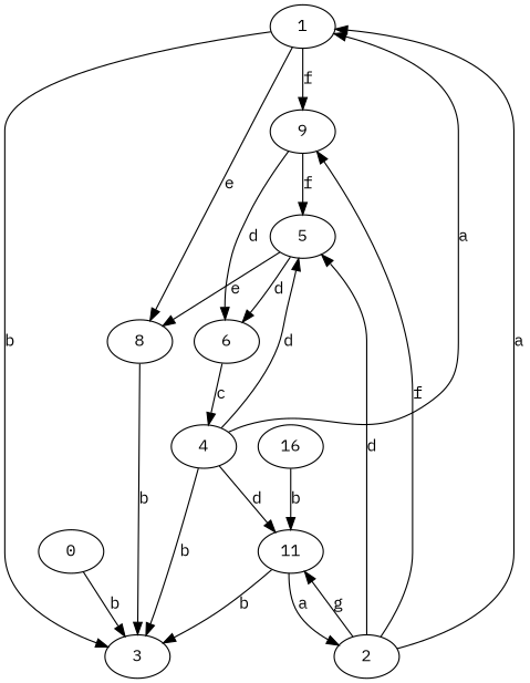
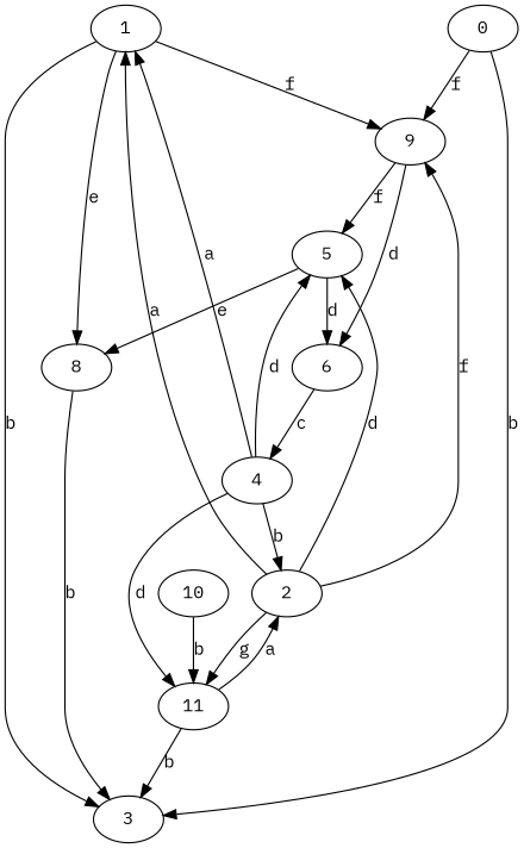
  strict digraph {
    fontname="IBM Plex Mono"
    node [fontname="IBM Plex Mono"]
    edge [fontname="IBM Plex Mono"]
    1
    3
    8
    9
    4
    5
    11
    6
    2
-   10 [label=16]
+   10
    0
    1 -> 3 [label=b]
    1 -> 8 [label=e]
    1 -> 9 [label=f]
    8 -> 3 [label=b]
    9 -> 5 [label=f]
    9 -> 6 [label=d]
    4 -> 1 [label=a]
-   4 -> 3 [label=b]
+   4 -> 2 [label=b]
    4 -> 5 [label=d]
    4 -> 11 [label=d]
    5 -> 8 [label=e]
    5 -> 6 [label=d]
    11 -> 3 [label=b]
    11 -> 2 [label=a]
    6 -> 4 [label=c]
    2 -> 1 [label=a]
    2 -> 9 [label=f]
    2 -> 5 [label=d]
    2 -> 11 [label=g]
    10 -> 11 [label=b]
    0 -> 3 [label=b]
+   0 -> 9 [label=f]
  }
